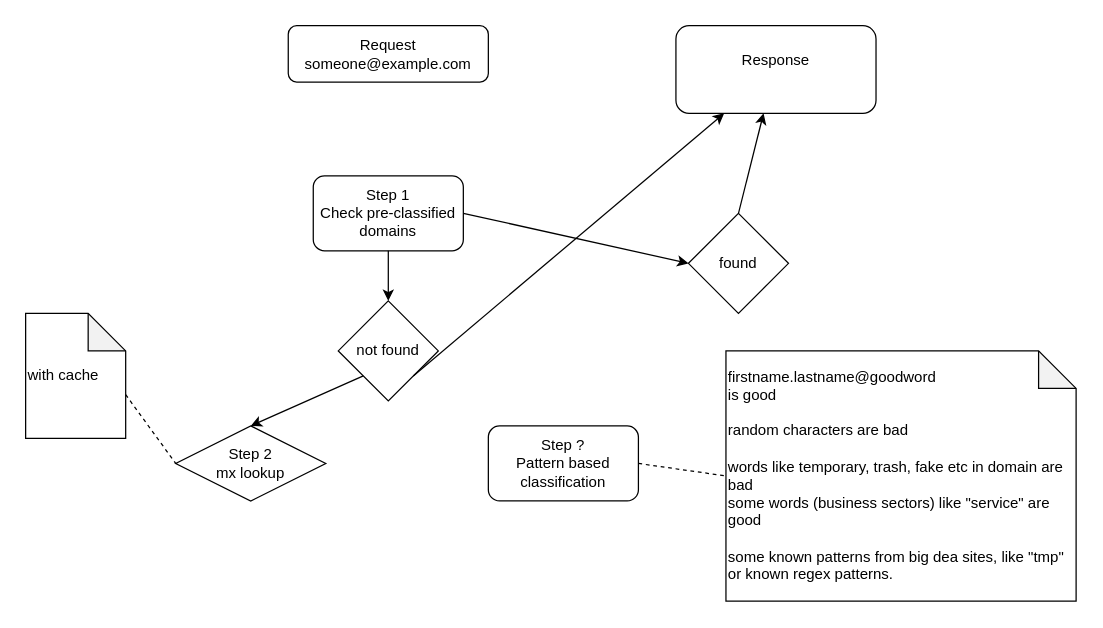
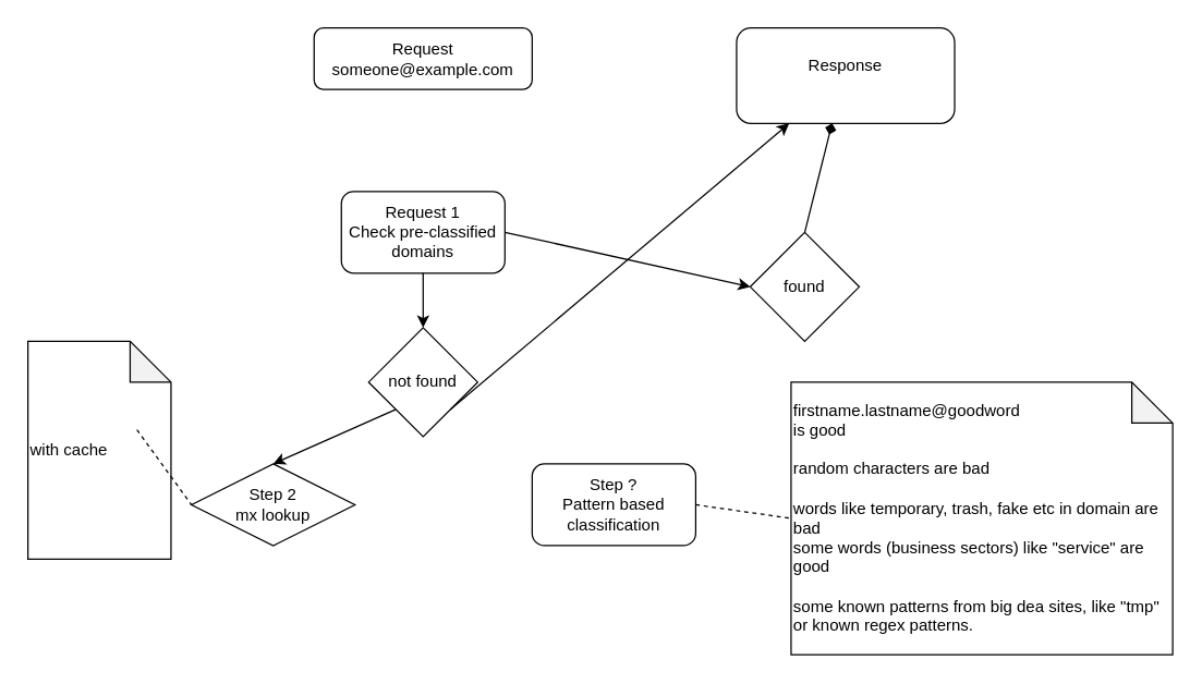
  <mxCell id="0" />
  <mxCell id="1" parent="0" />
  <mxCell id="2" value="&lt;div&gt;Response&lt;/div&gt;&lt;div&gt;&lt;br&gt;&lt;/div&gt;" style="rounded=1;whiteSpace=wrap;html=1;" vertex="1" parent="1"><mxGeometry x="540" y="20" width="160" height="70" as="geometry" /></mxCell>
- <mxCell id="3" value="&lt;div&gt;Step 1&lt;/div&gt;&lt;div&gt;Check pre-classified domains&lt;br&gt;&lt;/div&gt;" style="rounded=1;whiteSpace=wrap;html=1;" vertex="1" parent="1"><mxGeometry x="250" y="140" width="120" height="60" as="geometry" /></mxCell>
+ <mxCell id="3" value="&lt;div&gt;Request 1&lt;/div&gt;&lt;div&gt;Check pre-classified domains&lt;br&gt;&lt;/div&gt;" style="rounded=1;whiteSpace=wrap;html=1;" vertex="1" parent="1"><mxGeometry x="250" y="140" width="120" height="60" as="geometry" /></mxCell>
  <mxCell id="4" value="&lt;div&gt;Step 2&lt;/div&gt;&lt;div&gt;mx lookup&lt;br&gt;&lt;/div&gt;" style="rhombus;whiteSpace=wrap;html=1;" vertex="1" parent="1"><mxGeometry x="140" y="340" width="120" height="60" as="geometry" /></mxCell>
  <mxCell id="5" value="&lt;div&gt;Request&lt;/div&gt;&lt;div&gt;someone@example.com&lt;br&gt;&lt;/div&gt;" style="rounded=1;whiteSpace=wrap;html=1;" vertex="1" parent="1"><mxGeometry x="230" y="20" width="160" height="45" as="geometry" /></mxCell>
  <mxCell id="6" value="found" style="rhombus;whiteSpace=wrap;html=1;" vertex="1" parent="1"><mxGeometry x="550" y="170" width="80" height="80" as="geometry" /></mxCell>
  <mxCell id="7" value="" style="endArrow=classic;html=1;rounded=0;entryX=0;entryY=0.5;entryDx=0;entryDy=0;exitX=1;exitY=0.5;exitDx=0;exitDy=0;" edge="1" parent="1" source="3" target="6"><mxGeometry width="50" height="50" relative="1" as="geometry"><mxPoint x="380" y="270" as="sourcePoint" /><mxPoint x="430" y="220" as="targetPoint" /></mxGeometry></mxCell>
- <mxCell id="8" value="" style="endArrow=classic;html=1;rounded=0;exitX=0.5;exitY=0;exitDx=0;exitDy=0;entryX=0.438;entryY=1;entryDx=0;entryDy=0;entryPerimeter=0;" edge="1" parent="1" source="6" target="2"><mxGeometry width="50" height="50" relative="1" as="geometry"><mxPoint x="670" y="220" as="sourcePoint" /><mxPoint x="720" y="170" as="targetPoint" /></mxGeometry></mxCell>
+ <mxCell id="8" value="" style="endArrow=diamond;html=1;rounded=0;exitX=0.5;exitY=0;exitDx=0;exitDy=0;entryX=0.438;entryY=1;entryDx=0;entryDy=0;entryPerimeter=0;" edge="1" parent="1" source="6" target="2"><mxGeometry width="50" height="50" relative="1" as="geometry"><mxPoint x="670" y="220" as="sourcePoint" /><mxPoint x="720" y="170" as="targetPoint" /></mxGeometry></mxCell>
  <mxCell id="9" value="" style="endArrow=classic;html=1;rounded=0;exitX=0.5;exitY=1;exitDx=0;exitDy=0;entryX=0.5;entryY=0;entryDx=0;entryDy=0;" edge="1" parent="1" source="3" target="10"><mxGeometry width="50" height="50" relative="1" as="geometry"><mxPoint x="220" y="310" as="sourcePoint" /><mxPoint x="270" y="260" as="targetPoint" /></mxGeometry></mxCell>
  <mxCell id="10" value="not found" style="rhombus;whiteSpace=wrap;html=1;" vertex="1" parent="1"><mxGeometry x="270" y="240" width="80" height="80" as="geometry" /></mxCell>
  <mxCell id="11" value="&lt;div&gt;Step ?&lt;/div&gt;&lt;div&gt;Pattern based classification&lt;br&gt;&lt;/div&gt;" style="rounded=1;whiteSpace=wrap;html=1;" vertex="1" parent="1"><mxGeometry x="390" y="340" width="120" height="60" as="geometry" /></mxCell>
  <mxCell id="12" value="" style="endArrow=classic;html=1;rounded=0;exitX=0;exitY=1;exitDx=0;exitDy=0;entryX=0.5;entryY=0;entryDx=0;entryDy=0;" edge="1" parent="1" source="10" target="4"><mxGeometry width="50" height="50" relative="1" as="geometry"><mxPoint x="380" y="270" as="sourcePoint" /><mxPoint x="430" y="220" as="targetPoint" /></mxGeometry></mxCell>
  <mxCell id="13" value="" style="endArrow=classic;html=1;rounded=0;exitX=1;exitY=1;exitDx=0;exitDy=0;" edge="1" parent="1" source="10" target="2"><mxGeometry width="50" height="50" relative="1" as="geometry"><mxPoint x="410" y="310" as="sourcePoint" /><mxPoint x="460" y="260" as="targetPoint" /></mxGeometry></mxCell>
  <mxCell id="14" value="&lt;div align=&quot;left&quot;&gt;firstname.lastname@goodword &lt;br&gt;&lt;/div&gt;&lt;div align=&quot;left&quot;&gt;is good&lt;/div&gt;&lt;div align=&quot;left&quot;&gt;&lt;br&gt;&lt;/div&gt;&lt;div align=&quot;left&quot;&gt;random characters are bad&lt;br&gt;&lt;/div&gt;&lt;div align=&quot;left&quot;&gt;&lt;br&gt;&lt;/div&gt;&lt;div align=&quot;left&quot;&gt;words like temporary, trash, fake etc in domain are bad&lt;/div&gt;&lt;div align=&quot;left&quot;&gt;some words (business sectors) like &quot;service&quot; are good&lt;/div&gt;&lt;div align=&quot;left&quot;&gt;&lt;br&gt;&lt;/div&gt;&lt;div align=&quot;left&quot;&gt;some known patterns from big dea sites, like &quot;tmp&quot; or known regex patterns.&lt;br&gt;&lt;/div&gt;" style="shape=note;whiteSpace=wrap;html=1;backgroundOutline=1;darkOpacity=0.05;align=left;" vertex="1" parent="1"><mxGeometry x="580" y="280" width="280" height="200" as="geometry" /></mxCell>
  <mxCell id="15" value="" style="endArrow=none;dashed=1;html=1;rounded=0;exitX=1;exitY=0.5;exitDx=0;exitDy=0;entryX=0;entryY=0.5;entryDx=0;entryDy=0;entryPerimeter=0;" edge="1" parent="1" source="11" target="14"><mxGeometry width="50" height="50" relative="1" as="geometry"><mxPoint x="380" y="270" as="sourcePoint" /><mxPoint x="430" y="220" as="targetPoint" /></mxGeometry></mxCell>
- <mxCell id="16" value="with cache" style="shape=note;whiteSpace=wrap;html=1;backgroundOutline=1;darkOpacity=0.05;align=left;" vertex="1" parent="1"><mxGeometry x="20" y="250" width="80" height="100" as="geometry" /></mxCell>
+ <mxCell id="16" value="with cache" style="shape=note;whiteSpace=wrap;html=1;backgroundOutline=1;darkOpacity=0.05;align=left;" vertex="1" parent="1"><mxGeometry x="20" y="250" width="105" height="160" as="geometry" /></mxCell>
  <mxCell id="17" value="" style="endArrow=none;dashed=1;html=1;rounded=0;entryX=0;entryY=0.5;entryDx=0;entryDy=0;exitX=0;exitY=0;exitDx=80;exitDy=65;exitPerimeter=0;" edge="1" parent="1" source="16" target="4"><mxGeometry width="50" height="50" relative="1" as="geometry"><mxPoint x="10" y="420" as="sourcePoint" /><mxPoint x="60" y="370" as="targetPoint" /></mxGeometry></mxCell>
